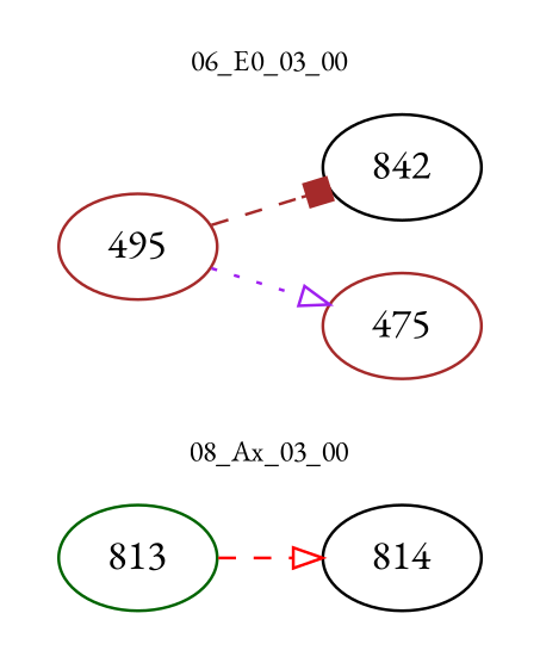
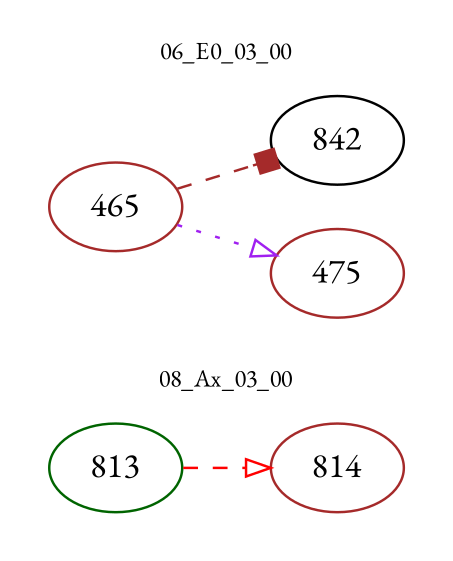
  digraph {
    fontname="EB Garamond"
    rankdir=LR
    node [color=black fontname="EB Garamond"]
    edge [arrowhead=onormal fontname="EB Garamond" style=dashed]
    n1 [color=darkgreen label=813]
-   n2 [label=814]
-   n3 [color=brown label=495]
+   n2 [color=brown label=814]
+   n3 [color=brown label=465]
    n4 [color=brown label=475]
    n5 [label=842]
    subgraph cluster_1 {
      color=white
      fontsize=10
      label="08_Ax_03_00"
      n1
      n2
    }
    subgraph cluster_2 {
      color=white
      fontsize=10
      label="06_E0_03_00"
      n3
      n4
      n5
    }
    n1 -> n2 [color=red]
    n3 -> n4 [color=purple style=dotted]
    n3 -> n5 [arrowhead=box color=brown]
  }
